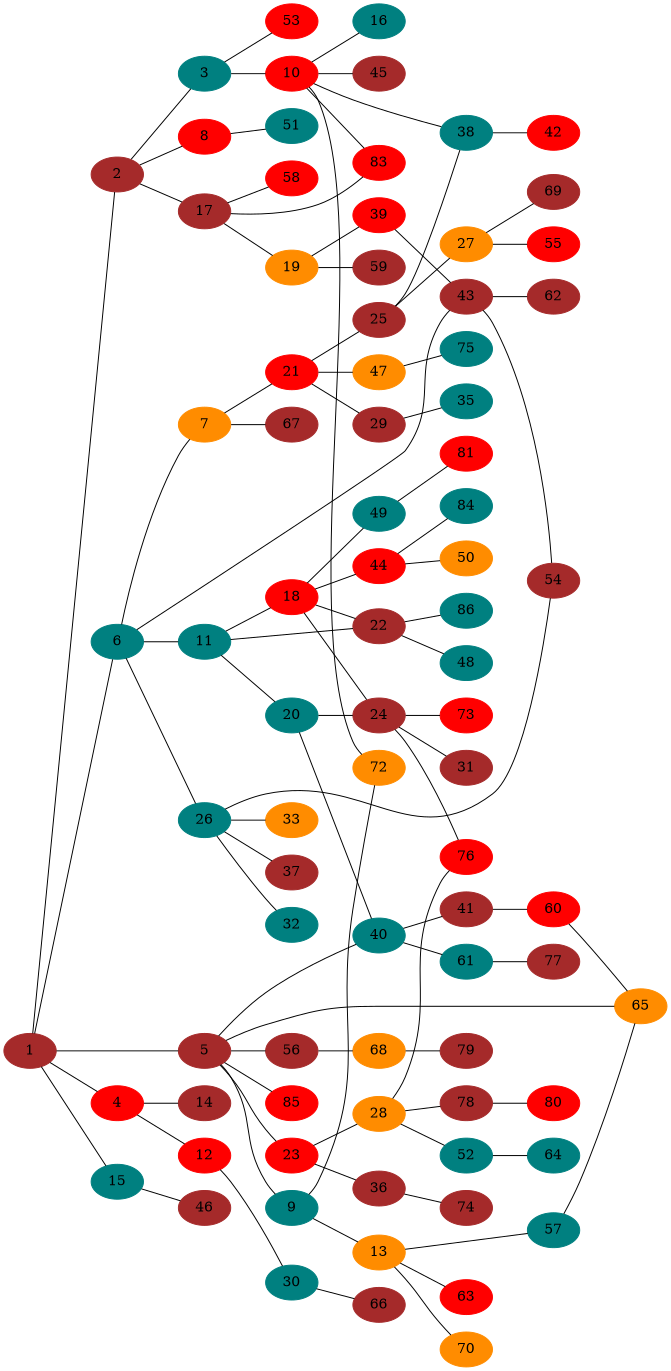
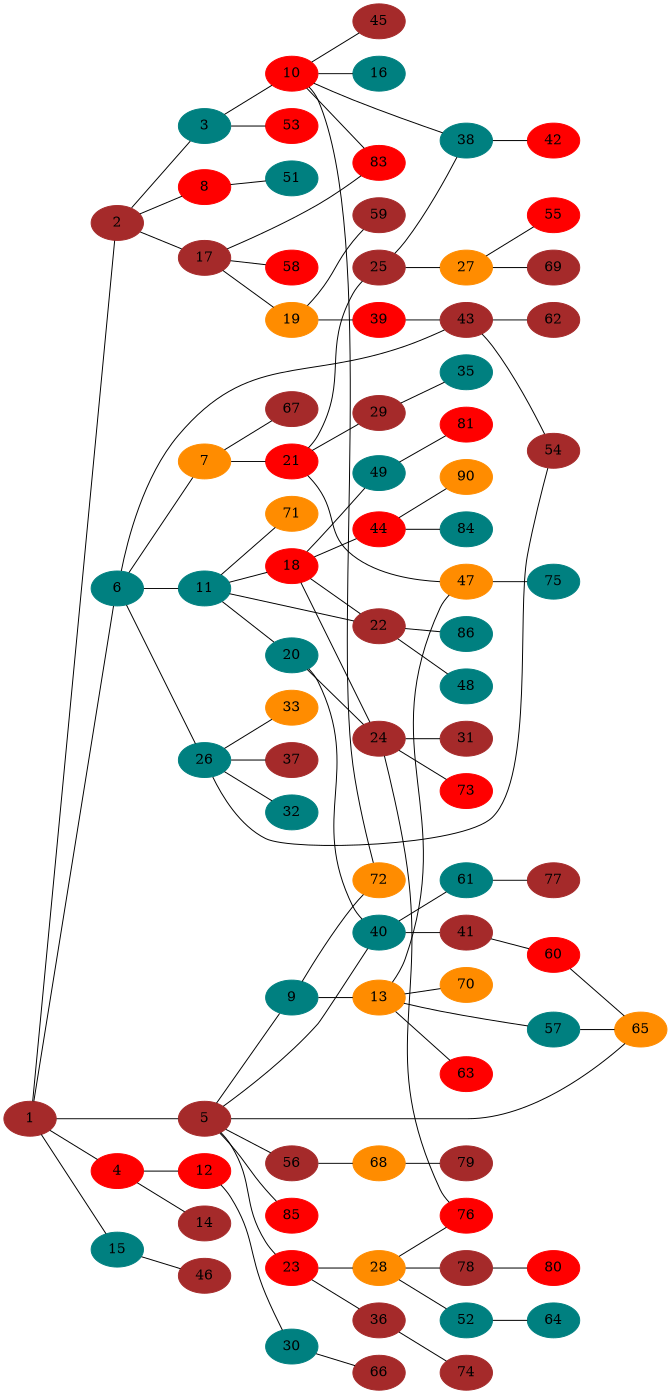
  graph {
    rankdir=LR
    node [color=brown style=filled]
    1
    2
    4 [color=red]
    5
    6 [color=teal]
    15 [color=teal]
    3 [color=teal]
    8 [color=red]
    17
    12 [color=red]
    14
    9 [color=teal]
    23 [color=red]
    40 [color=teal]
    56
    65 [color=darkorange]
    85 [color=red]
    7 [color=darkorange]
    11 [color=teal]
    26 [color=teal]
    43
    46
    10 [color=red]
    53 [color=red]
    51 [color=teal]
    83 [color=red]
    19 [color=darkorange]
    58 [color=red]
    72 [color=darkorange]
    16 [color=teal]
    38 [color=teal]
    45
    30 [color=teal]
    13 [color=darkorange]
    28 [color=darkorange]
    36
    41
    61 [color=teal]
    68 [color=darkorange]
    21 [color=red]
    67
    18 [color=red]
    20 [color=teal]
    22
+   71 [color=darkorange]
    32 [color=teal]
    33 [color=darkorange]
    37
    54
    62
    47 [color=darkorange]
    25
    29
    57 [color=teal]
    63 [color=red]
    70 [color=darkorange]
    42 [color=red]
    24
    44 [color=red]
    49 [color=teal]
    48 [color=teal]
    86 [color=teal]
    66
    75 [color=teal]
    39 [color=red]
    59
    31
    73 [color=red]
    76 [color=red]
-   50 [color=darkorange]
+   50 [color=darkorange label=90]
    84 [color=teal]
    81 [color=red]
    27 [color=darkorange]
    35 [color=teal]
    52 [color=teal]
    78
    74
    55 [color=red]
    69
    64 [color=teal]
    80 [color=red]
    60 [color=red]
    77
    79
    1 -- 2
    1 -- 4
    1 -- 5
    1 -- 6
    1 -- 15
    2 -- 3
    2 -- 8
    2 -- 17
    4 -- 12
    4 -- 14
    5 -- 9
    5 -- 23
    5 -- 40
    5 -- 56
    5 -- 65
    5 -- 85
    6 -- 7
    6 -- 11
    6 -- 26
    6 -- 43
    15 -- 46
    3 -- 10
    3 -- 53
    8 -- 51
    17 -- 83
    17 -- 19
    17 -- 58
    12 -- 30
    9 -- 72
    9 -- 13
    23 -- 28
    23 -- 36
    40 -- 41
    40 -- 61
    56 -- 68
    7 -- 21
    7 -- 67
    11 -- 18
    11 -- 20
    11 -- 22
+   11 -- 71
    26 -- 32
    26 -- 33
    26 -- 37
    26 -- 54
    43 -- 54
    43 -- 62
    10 -- 83
    10 -- 72
    10 -- 16
    10 -- 38
    10 -- 45
    19 -- 39
    19 -- 59
    38 -- 42
    30 -- 66
+   13 -- 47
    13 -- 57
    13 -- 63
    13 -- 70
    28 -- 76
    28 -- 52
    28 -- 78
    36 -- 74
    41 -- 60
    61 -- 77
    68 -- 79
    21 -- 47
    21 -- 25
    21 -- 29
    18 -- 22
    18 -- 24
    18 -- 44
    18 -- 49
    20 -- 40
    20 -- 24
    22 -- 48
    22 -- 86
    47 -- 75
    25 -- 38
    25 -- 27
    29 -- 35
    57 -- 65
    24 -- 31
    24 -- 73
    24 -- 76
    44 -- 50
    44 -- 84
    49 -- 81
    39 -- 43
    27 -- 55
    27 -- 69
    52 -- 64
    78 -- 80
    60 -- 65
  }
